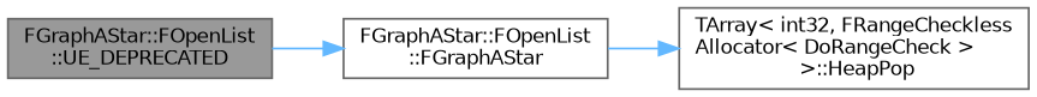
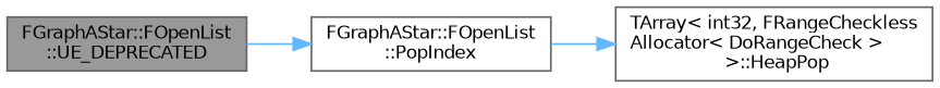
  digraph {
    rankdir=LR
    node [color=grey40 fillcolor=white fontname=Helvetica fontsize=10 shape=box style=filled]
    edge [color=steelblue1 fontname=Helvetica fontsize=10 labelfontname=Helvetica labelfontsize=10 style=solid]
    n1 [color=gray40 fillcolor=grey60 fontcolor=black height=0.2 label="FGraphAStar::FOpenList\l::UE_DEPRECATED" width=0.4]
-   n2 [height=0.2 label="FGraphAStar::FOpenList\l::FGraphAStar" width=0.4]
+   n2 [height=0.2 label="FGraphAStar::FOpenList\l::PopIndex" width=0.4]
    n3 [height=0.2 label="TArray\< int32, FRangeCheckless\lAllocator\< DoRangeCheck \>\l \>::HeapPop" width=0.4]
    n1 -> n2
    n2 -> n3
  }
